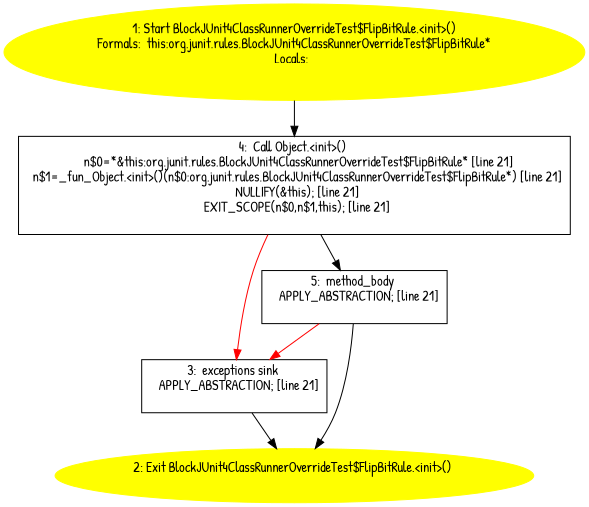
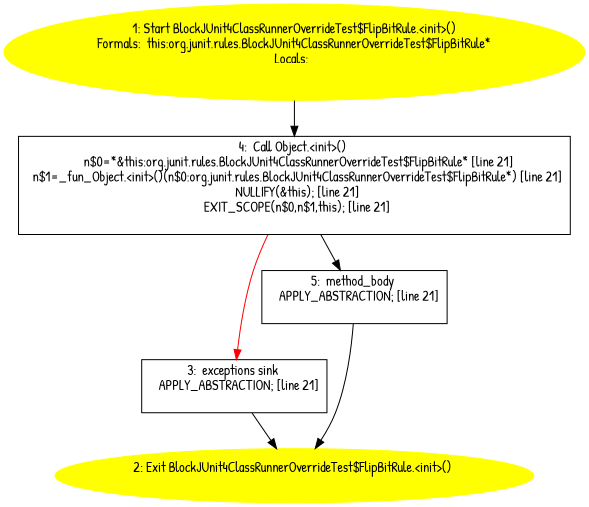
  digraph {
    fontname="Patrick Hand"
    node [fontname="Patrick Hand" shape=box]
    edge [fontname="Patrick Hand"]
    n1 [color=yellow label="1: Start BlockJUnit4ClassRunnerOverrideTest$FlipBitRule.<init>()\nFormals:  this:org.junit.rules.BlockJUnit4ClassRunnerOverrideTest$FlipBitRule*\nLocals:  \n  " style=filled shape=""]
    n2 [label="4:  Call Object.<init>() \n   n$0=*&this:org.junit.rules.BlockJUnit4ClassRunnerOverrideTest$FlipBitRule* [line 21]\n  n$1=_fun_Object.<init>()(n$0:org.junit.rules.BlockJUnit4ClassRunnerOverrideTest$FlipBitRule*) [line 21]\n  NULLIFY(&this); [line 21]\n  EXIT_SCOPE(n$0,n$1,this); [line 21]\n "]
    n3 [label="3:  exceptions sink \n   APPLY_ABSTRACTION; [line 21]\n "]
    n4 [label="5:  method_body \n   APPLY_ABSTRACTION; [line 21]\n "]
    n5 [color=yellow label="2: Exit BlockJUnit4ClassRunnerOverrideTest$FlipBitRule.<init>() \n  " style=filled shape=""]
    n1 -> n2
    n2 -> n3 [color=red]
    n2 -> n4
    n3 -> n5
-   n4 -> n3 [color=red]
    n4 -> n5
  }
